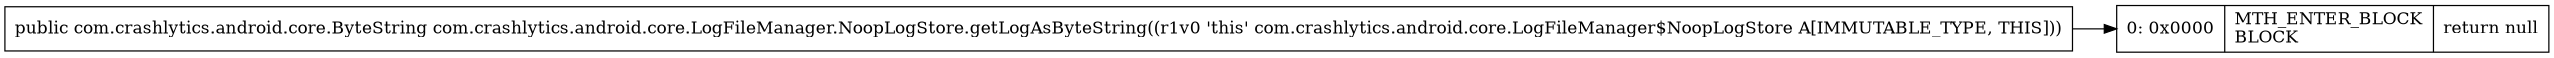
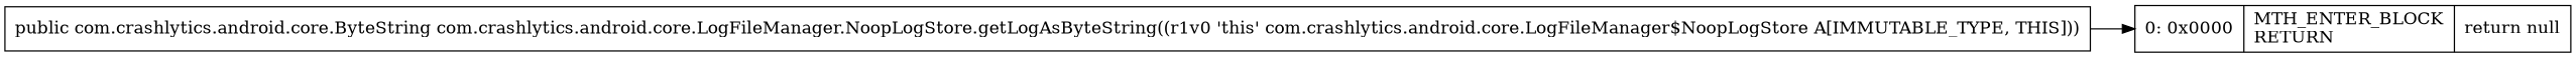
  digraph {
    rankdir=LR
    node [shape=record]
-   n1 [label="{0\:\ 0x0000|MTH_ENTER_BLOCK\lBLOCK\l|return null\l}"]
+   n1 [label="{0\:\ 0x0000|MTH_ENTER_BLOCK\lRETURN\l|return null\l}"]
    n2 [label="{public com.crashlytics.android.core.ByteString com.crashlytics.android.core.LogFileManager.NoopLogStore.getLogAsByteString((r1v0 'this' com.crashlytics.android.core.LogFileManager$NoopLogStore A[IMMUTABLE_TYPE, THIS])) }"]
    n2 -> n1
  }
